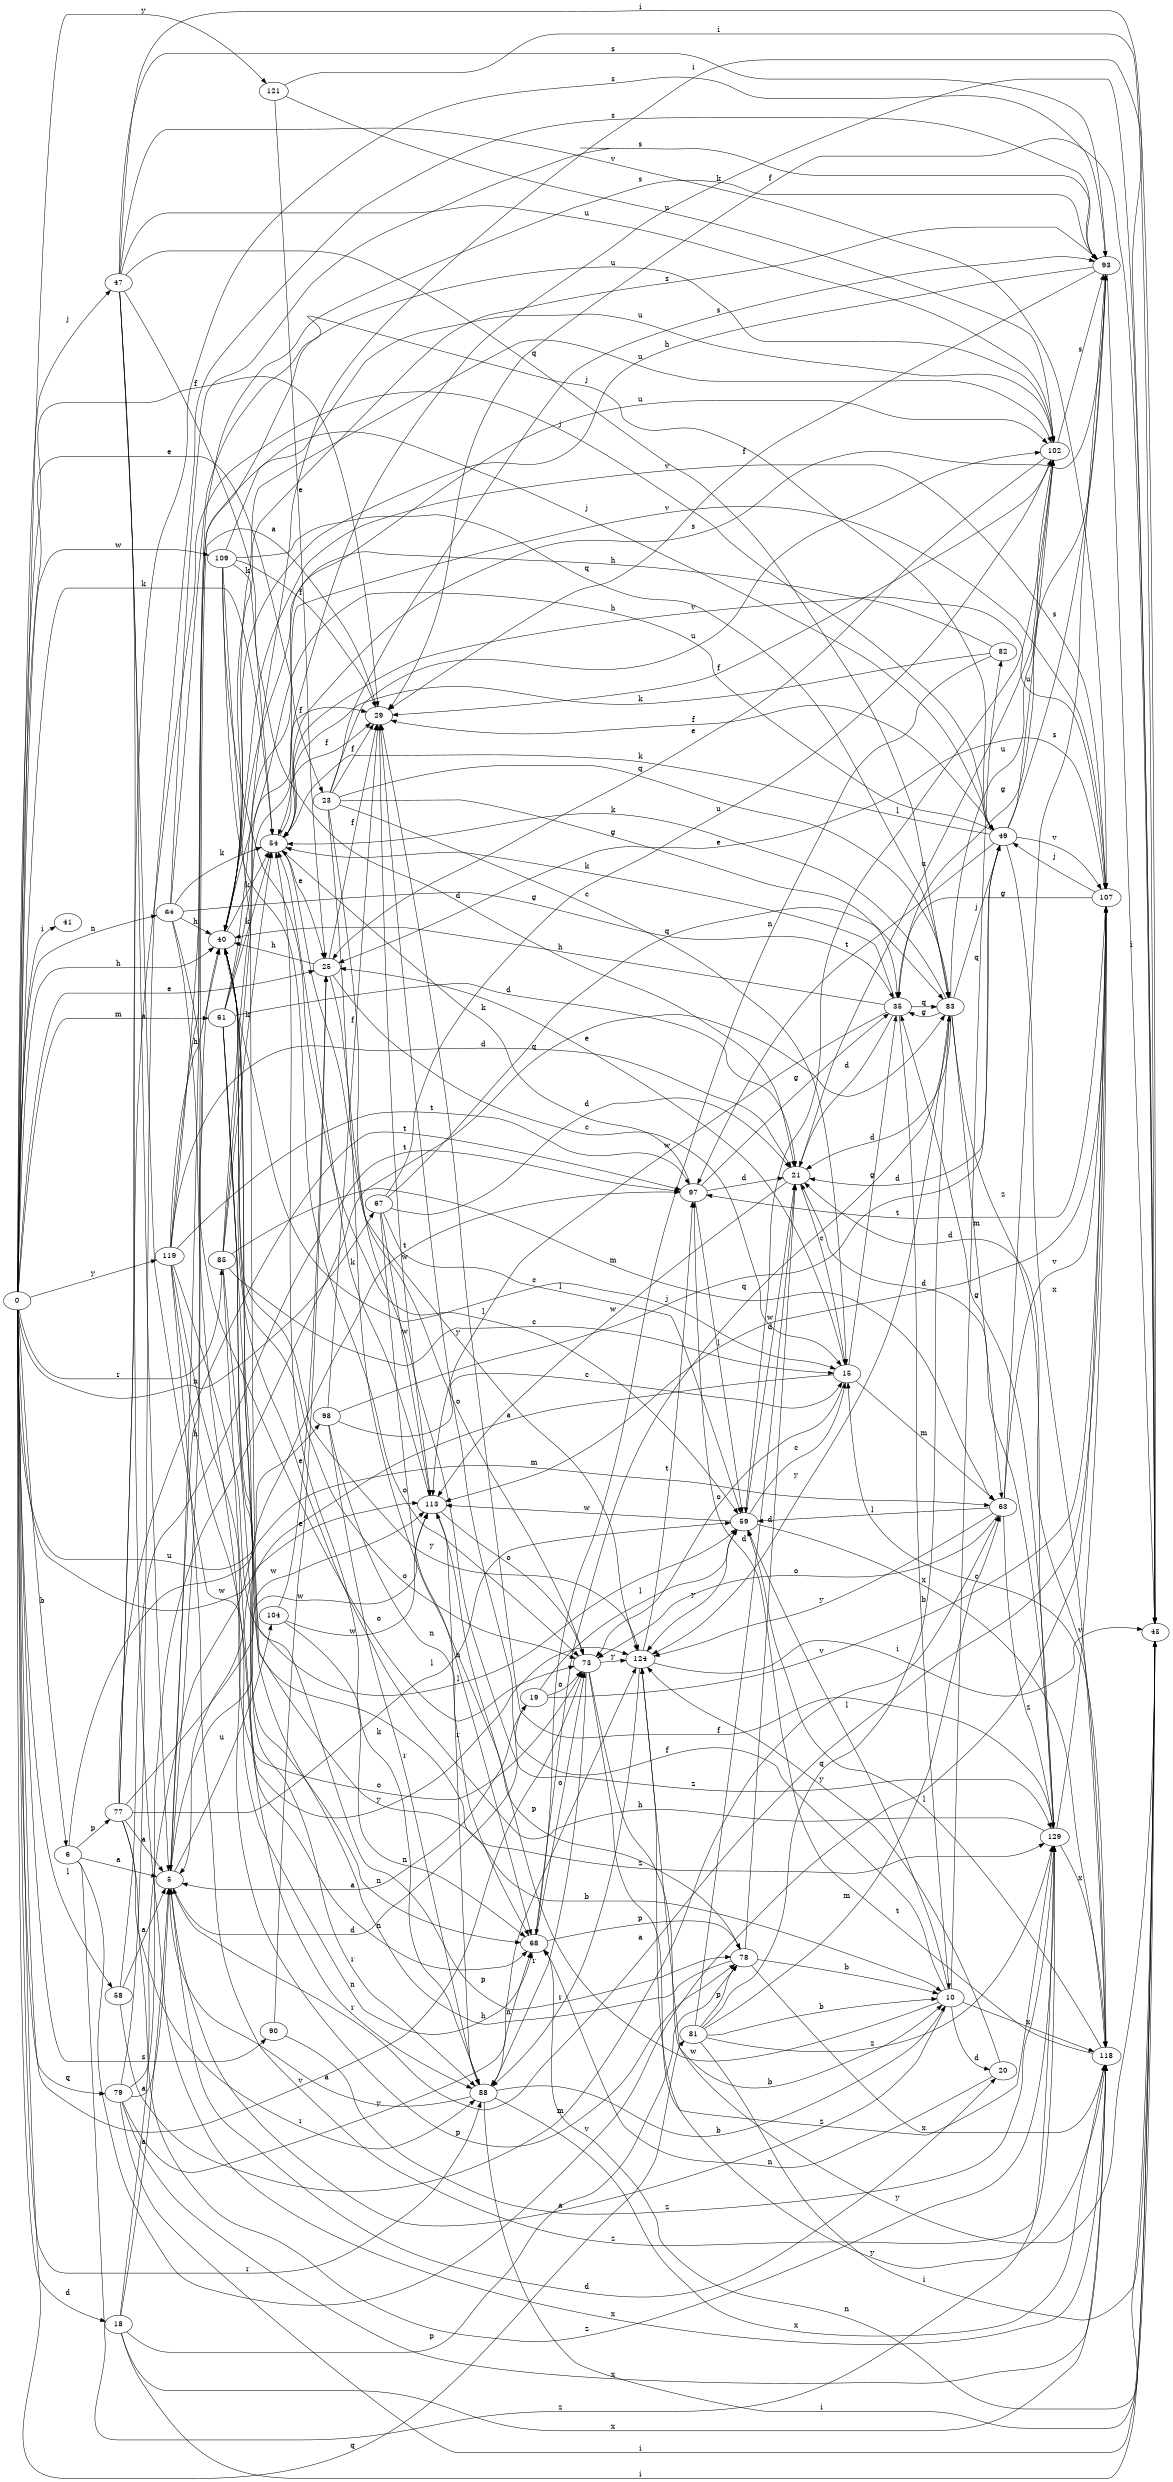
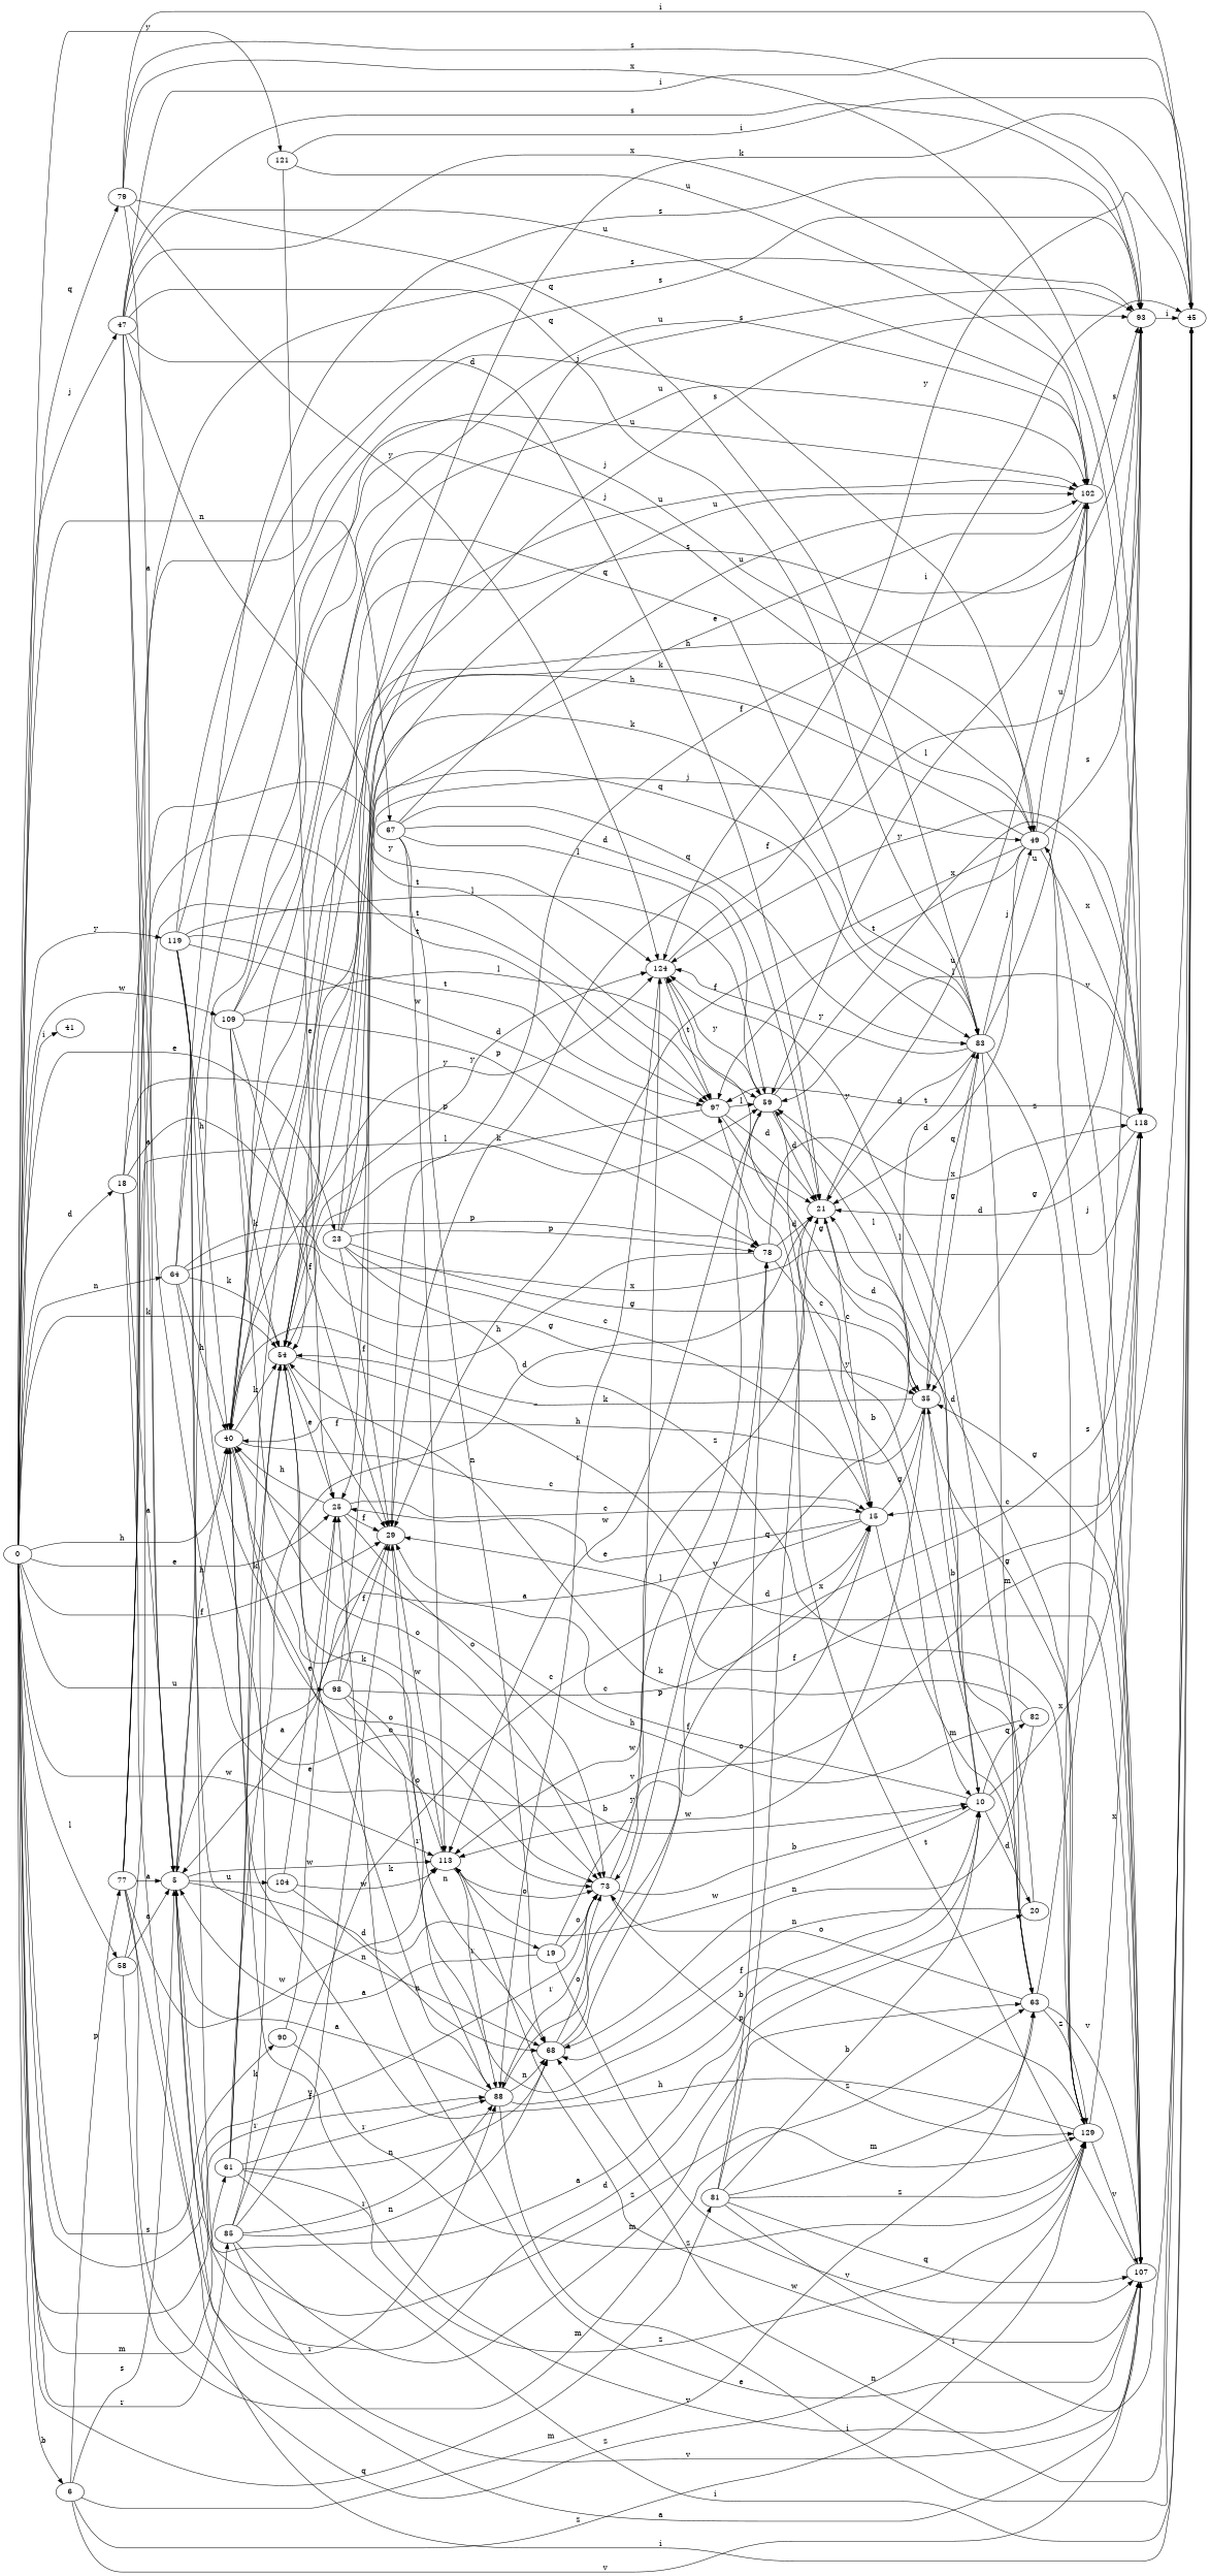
  strict digraph {
    rankdir=LR
    0
    6
    18
    23
    25
    29
    40
    41
    47
    54
    58
    61
    64
    67
    73
    79
    81
    85
    88
    90
    98
    109
    113
    119
    121
    5
    63
    77
    107
    129
    118
    45
    78
    97
    102
    15
    35
    83
    93
    10
    124
    21
    68
    49
    59
    19
    20
    n48 [label=104]
    82
    0 -> 6 [label=b]
    0 -> 18 [label=d]
    0 -> 23 [label=e]
    0 -> 25 [label=e]
    0 -> 29 [label=f]
    0 -> 40 [label=h]
    0 -> 41 [label=i]
    0 -> 47 [label=j]
    0 -> 54 [label=k]
    0 -> 58 [label=l]
    0 -> 61 [label=m]
    0 -> 64 [label=n]
    0 -> 67 [label=n]
    0 -> 73 [label=v]
    0 -> 79 [label=q]
    0 -> 81 [label=q]
    0 -> 85 [label=r]
    0 -> 88 [label=r]
    0 -> 90 [label=s]
    0 -> 98 [label=u]
    0 -> 109 [label=w]
    0 -> 113 [label=w]
    0 -> 119 [label=y]
    0 -> 121 [label=y]
-   6 -> 5 [label=a]
+   6 -> 5 [label=s]
    6 -> 63 [label=m]
    6 -> 77 [label=p]
    6 -> 107 [label=v]
    6 -> 129 [label=z]
    18 -> 5 [label=a]
    18 -> 118 [label=x]
    18 -> 45 [label=i]
    18 -> 78 [label=p]
    18 -> 97 [label=t]
    23 -> 29 [label=f]
    23 -> 129 [label=z]
    23 -> 78 [label=p]
    23 -> 102 [label=u]
    23 -> 15 [label=c]
    23 -> 35 [label=g]
    23 -> 83 [label=q]
    23 -> 93 [label=s]
    25 -> 29 [label=f]
    25 -> 40 [label=h]
    25 -> 73 [label=o]
    25 -> 15 [label=c]
    29 -> 113 [label=w]
    29 -> 5 [label=a]
    40 -> 54 [label=k]
    40 -> 73 [label=o]
    40 -> 107 [label=v]
    40 -> 102 [label=u]
    40 -> 15 [label=c]
    40 -> 93 [label=s]
    40 -> 10 [label=b]
    40 -> 124 [label=y]
    47 -> 5 [label=a]
    47 -> 107 [label=v]
    47 -> 118 [label=x]
    47 -> 45 [label=i]
    47 -> 102 [label=u]
    47 -> 83 [label=q]
    47 -> 93 [label=s]
    47 -> 124 [label=y]
    47 -> 21 [label=d]
    54 -> 25 [label=e]
    54 -> 29 [label=f]
    54 -> 107 [label=v]
    54 -> 93 [label=s]
    54 -> 124 [label=y]
    58 -> 5 [label=a]
    58 -> 63 [label=m]
    58 -> 97 [label=t]
    61 -> 54 [label=k]
    61 -> 88 [label=r]
    61 -> 129 [label=z]
    61 -> 45 [label=i]
    61 -> 102 [label=u]
    61 -> 21 [label=d]
    61 -> 68 [label=n]
    64 -> 40 [label=h]
    64 -> 54 [label=k]
    64 -> 73 [label=o]
    64 -> 78 [label=p]
    64 -> 35 [label=g]
    64 -> 93 [label=s]
    64 -> 49 [label=j]
    67 -> 113 [label=w]
    67 -> 102 [label=u]
    67 -> 83 [label=q]
    67 -> 21 [label=d]
    67 -> 68 [label=n]
    67 -> 59 [label=l]
    73 -> 88 [label=r]
    73 -> 129 [label=z]
    73 -> 10 [label=b]
    73 -> 124 [label=y]
    79 -> 5 [label=a]
    79 -> 118 [label=x]
    79 -> 45 [label=i]
    79 -> 83 [label=q]
    79 -> 93 [label=s]
    79 -> 124 [label=y]
    81 -> 63 [label=m]
    81 -> 129 [label=z]
    81 -> 45 [label=i]
    81 -> 78 [label=p]
-   81 -> 83 [label=q]
+   81 -> 107 [label=q]
    81 -> 10 [label=b]
    81 -> 21 [label=d]
    85 -> 29 [label=f]
    85 -> 54 [label=k]
    85 -> 88 [label=r]
    85 -> 63 [label=m]
    85 -> 107 [label=v]
    85 -> 15 [label=c]
    85 -> 68 [label=n]
    88 -> 54 [label=k]
    88 -> 5 [label=a]
    88 -> 118 [label=x]
    88 -> 45 [label=i]
    88 -> 10 [label=b]
    88 -> 68 [label=n]
    90 -> 25 [label=e]
    90 -> 129 [label=z]
    98 -> 29 [label=f]
    98 -> 88 [label=r]
    98 -> 15 [label=c]
    98 -> 68 [label=n]
    98 -> 49 [label=j]
    109 -> 29 [label=f]
    109 -> 54 [label=k]
    109 -> 73 [label=o]
    109 -> 78 [label=p]
    109 -> 102 [label=u]
    109 -> 83 [label=q]
    109 -> 59 [label=l]
    113 -> 54 [label=k]
    113 -> 73 [label=o]
    113 -> 88 [label=r]
    119 -> 40 [label=h]
    119 -> 73 [label=o]
    119 -> 129 [label=z]
    119 -> 97 [label=t]
    119 -> 93 [label=s]
    119 -> 21 [label=d]
    119 -> 68 [label=n]
    119 -> 49 [label=j]
    119 -> 59 [label=l]
    121 -> 25 [label=e]
    121 -> 45 [label=i]
    121 -> 102 [label=u]
    5 -> 40 [label=h]
    5 -> 113 [label=w]
    5 -> 102 [label=u]
    5 -> 19 [label=d]
    5 -> 20 [label=d]
    5 -> n48 [label=u]
    63 -> 73 [label=o]
    63 -> 107 [label=v]
    63 -> 129 [label=z]
    63 -> 93 [label=s]
    63 -> 124 [label=y]
    63 -> 59 [label=l]
    77 -> 88 [label=r]
    77 -> 113 [label=w]
    77 -> 5 [label=a]
    77 -> 129 [label=z]
    77 -> 97 [label=t]
    77 -> 93 [label=s]
    77 -> 49 [label=j]
    77 -> 59 [label=l]
    107 -> 25 [label=e]
    107 -> 113 [label=w]
    107 -> 5 [label=a]
    107 -> 97 [label=t]
    107 -> 35 [label=g]
    107 -> 49 [label=j]
    129 -> 29 [label=f]
    129 -> 40 [label=h]
    129 -> 107 [label=v]
    129 -> 118 [label=x]
    129 -> 35 [label=g]
    129 -> 21 [label=d]
    118 -> 97 [label=t]
    118 -> 15 [label=c]
    118 -> 124 [label=y]
    118 -> 21 [label=d]
    118 -> 59 [label=l]
    45 -> 29 [label=f]
    45 -> 54 [label=k]
    45 -> 124 [label=y]
    45 -> 68 [label=n]
    78 -> 40 [label=h]
    78 -> 118 [label=x]
    78 -> 10 [label=b]
    78 -> 21 [label=d]
    97 -> 54 [label=k]
    97 -> 35 [label=g]
    97 -> 21 [label=d]
    97 -> 59 [label=l]
    102 -> 25 [label=e]
    102 -> 29 [label=f]
    102 -> 93 [label=s]
    102 -> 59 [label=l]
    15 -> 25 [label=e]
    15 -> 73 [label=o]
    15 -> 5 [label=a]
    15 -> 63 [label=m]
    15 -> 35 [label=g]
    35 -> 40 [label=h]
    35 -> 54 [label=k]
    35 -> 113 [label=w]
    35 -> 83 [label=q]
    35 -> 10 [label=b]
    35 -> 21 [label=d]
    83 -> 54 [label=k]
    83 -> 63 [label=m]
    83 -> 129 [label=z]
    83 -> 102 [label=u]
    83 -> 35 [label=g]
    83 -> 124 [label=y]
    83 -> 21 [label=d]
    83 -> 49 [label=j]
    93 -> 29 [label=f]
    93 -> 40 [label=h]
    93 -> 45 [label=i]
    93 -> 35 [label=g]
    10 -> 29 [label=f]
    10 -> 113 [label=w]
    10 -> 5 [label=a]
    10 -> 118 [label=x]
    10 -> 59 [label=l]
    10 -> 20 [label=d]
    10 -> 82 [label=q]
    124 -> 88 [label=r]
    124 -> 45 [label=i]
    124 -> 97 [label=t]
    21 -> 113 [label=w]
    21 -> 102 [label=u]
    21 -> 15 [label=c]
    68 -> 73 [label=o]
    68 -> 78 [label=p]
    68 -> 83 [label=q]
    49 -> 29 [label=f]
    49 -> 40 [label=h]
    49 -> 54 [label=k]
    49 -> 107 [label=v]
    49 -> 118 [label=x]
    49 -> 97 [label=t]
    49 -> 102 [label=u]
    49 -> 93 [label=s]
    49 -> 21 [label=d]
    59 -> 113 [label=w]
    59 -> 118 [label=x]
    59 -> 15 [label=c]
    59 -> 124 [label=y]
    59 -> 21 [label=d]
    19 -> 73 [label=o]
    19 -> 5 [label=a]
    19 -> 107 [label=v]
    19 -> 59 [label=l]
    20 -> 124 [label=y]
    20 -> 68 [label=n]
    n48 -> 25 [label=e]
    n48 -> 113 [label=w]
    n48 -> 68 [label=n]
    82 -> 40 [label=h]
    82 -> 54 [label=k]
    82 -> 68 [label=n]
  }
